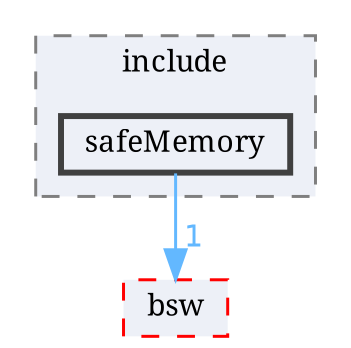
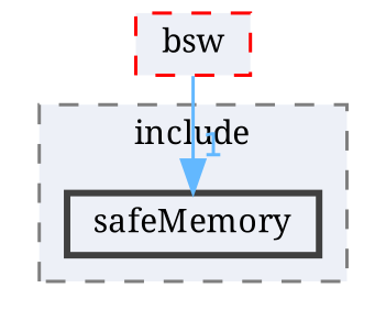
  digraph {
    compound=true
    fontname="Noto Serif"
    node [fillcolor="#edf0f7" fontname="Noto Serif" fontsize=10 shape=box]
    n1 [color=grey25 height=0.2 label=safeMemory style="filled,bold" width=0.4]
    n2 [color=red height=0.2 label=bsw style="filled,dashed" width=0.4]
    subgraph cluster_1 {
      bgcolor="#edf0f7"
      fontsize=10
      label=include
      pencolor=grey50
      style="filled,dashed"
      n1
    }
-   n1 -> n2 [color=steelblue1 fontcolor=steelblue1 fontname="Noto Serif" fontsize=10 headlabel=1 labeldistance=1.5 labelfontname=Helvetica labelfontsize=10]
+   n2 -> n1 [color=steelblue1 fontcolor=steelblue1 fontname="Noto Serif" fontsize=10 headlabel=1 labeldistance=1.5 labelfontname=Helvetica labelfontsize=10]
  }
